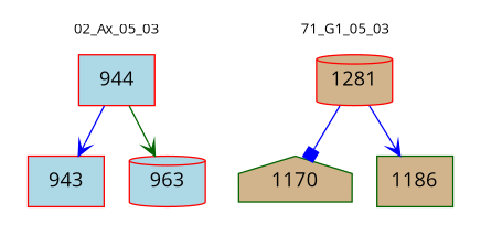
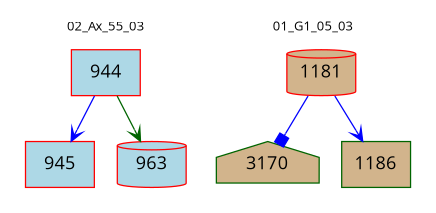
  digraph {
    fontname="Open Sans"
    node [color=red fillcolor=lightblue fontname="Open Sans" shape=box style=filled]
    edge [arrowhead=vee color=blue fontname="Open Sans"]
    n1 [label=944]
-   n2 [label=943]
+   n2 [label=945]
    n3 [label=963 shape=cylinder]
-   n4 [fillcolor=tan label=1281 shape=cylinder]
-   n5 [color=darkgreen fillcolor=tan label=1170 shape=house]
+   n4 [fillcolor=tan label=1181 shape=cylinder]
+   n5 [color=darkgreen fillcolor=tan label=3170 shape=house]
    n6 [color=darkgreen fillcolor=tan label=1186]
    subgraph cluster_1 {
      color=white
      fontsize=10
-     label="02_Ax_05_03"
+     label="02_Ax_55_03"
      n1
      n2
      n3
    }
    subgraph cluster_2 {
      color=white
      fontsize=10
-     label="71_G1_05_03"
+     label="01_G1_05_03"
      n4
      n5
      n6
    }
    n1 -> n2
    n1 -> n3 [color=darkgreen]
    n4 -> n5 [arrowhead=box]
    n4 -> n6
  }
